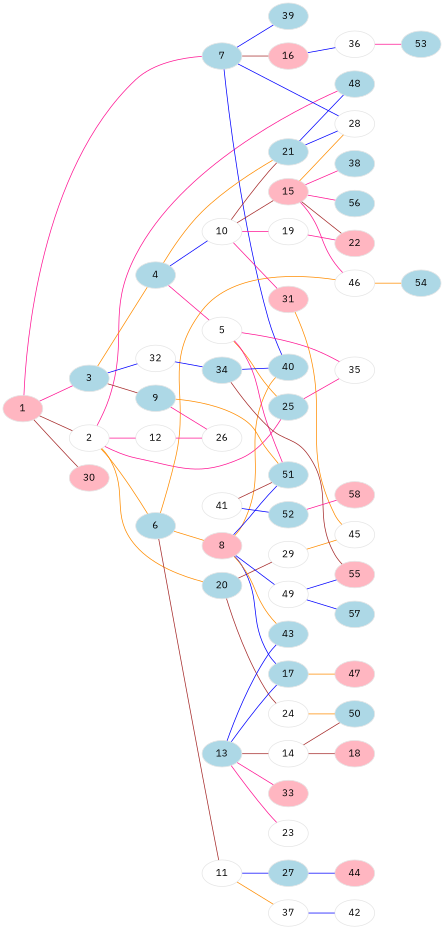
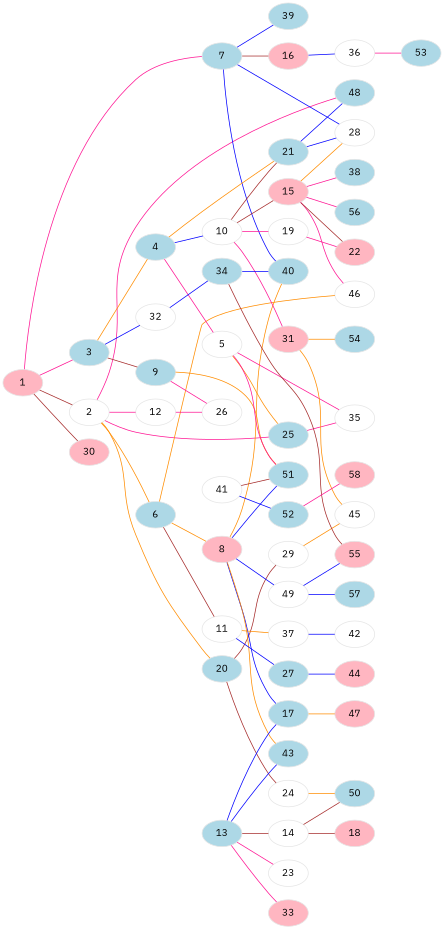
  graph {
    fontname="IBM Plex Sans"
    rankdir=LR
    node [color=gray90 fillcolor=lightblue fontname="IBM Plex Sans" style=filled]
    edge [color=deeppink fontname="IBM Plex Sans"]
    1 [fillcolor=lightpink]
    2 [fillcolor=white]
    3
    7
    30 [fillcolor=lightpink]
    6
    12 [fillcolor=white]
    20
    25
    48
    4
    9
    32 [fillcolor=white]
    16 [fillcolor=lightpink]
    28 [fillcolor=white]
    39
    40
    8 [fillcolor=lightpink]
    11 [fillcolor=white]
    46 [fillcolor=white]
    26 [fillcolor=white]
    24 [fillcolor=white]
    29 [fillcolor=white]
    35 [fillcolor=white]
    5 [fillcolor=white]
    10 [fillcolor=white]
    21
    51
    34
    15 [fillcolor=lightpink]
    19 [fillcolor=white]
    31 [fillcolor=lightpink]
    41 [fillcolor=white]
    52
    17
    49 [fillcolor=white]
    43
    27
    37 [fillcolor=white]
    36 [fillcolor=white]
    13
    14 [fillcolor=white]
    23 [fillcolor=white]
    33 [fillcolor=lightpink]
    47 [fillcolor=lightpink]
    55 [fillcolor=lightpink]
    57
    22 [fillcolor=lightpink]
    38
    56
    45 [fillcolor=white]
    54
    44 [fillcolor=lightpink]
    42 [fillcolor=white]
    18 [fillcolor=lightpink]
    50
    53
    58 [fillcolor=lightpink]
    1 -- 2 [color=brown]
    1 -- 3
    1 -- 7
    1 -- 30 [color=brown]
    2 -- 6 [color=darkorange]
    2 -- 12
    2 -- 20 [color=darkorange]
    2 -- 25
    2 -- 48
    3 -- 4 [color=darkorange]
    3 -- 9 [color=brown]
    3 -- 32 [color=blue]
    7 -- 16 [color=brown]
    7 -- 28 [color=blue]
    7 -- 39 [color=blue]
    7 -- 40 [color=blue]
    6 -- 8 [color=darkorange]
    6 -- 11 [color=brown]
    6 -- 46 [color=darkorange]
    12 -- 26
    20 -- 24 [color=brown]
    20 -- 29 [color=brown]
    25 -- 35
    4 -- 5
    4 -- 10 [color=blue]
    4 -- 21 [color=darkorange]
    9 -- 26
    9 -- 51 [color=darkorange]
    32 -- 34 [color=blue]
    16 -- 36 [color=blue]
    8 -- 40 [color=darkorange]
    8 -- 51 [color=blue]
    8 -- 17 [color=blue]
    8 -- 49 [color=blue]
    8 -- 43 [color=darkorange]
    11 -- 27 [color=blue]
    11 -- 37 [color=darkorange]
    24 -- 50 [color=darkorange]
    29 -- 45 [color=darkorange]
    5 -- 25 [color=darkorange]
    5 -- 35
    5 -- 51
    10 -- 21 [color=brown]
    10 -- 15 [color=brown]
    10 -- 19
    10 -- 31
    21 -- 48 [color=blue]
    21 -- 28 [color=blue]
    34 -- 40 [color=blue]
    34 -- 55 [color=brown]
    15 -- 28 [color=darkorange]
    15 -- 46
    15 -- 22 [color=brown]
    15 -- 38
    15 -- 56
    19 -- 22
    31 -- 45 [color=darkorange]
-   46 -- 54 [color=darkorange]
+   31 -- 54 [color=darkorange]
    41 -- 51 [color=brown]
    41 -- 52 [color=blue]
    52 -- 58
    17 -- 47 [color=darkorange]
    49 -- 55 [color=blue]
    49 -- 57 [color=blue]
    27 -- 44 [color=blue]
    37 -- 42 [color=blue]
    36 -- 53
    13 -- 17 [color=blue]
    13 -- 43 [color=blue]
    13 -- 14 [color=brown]
    13 -- 23
    13 -- 33
    14 -- 18 [color=brown]
    14 -- 50 [color=brown]
  }
